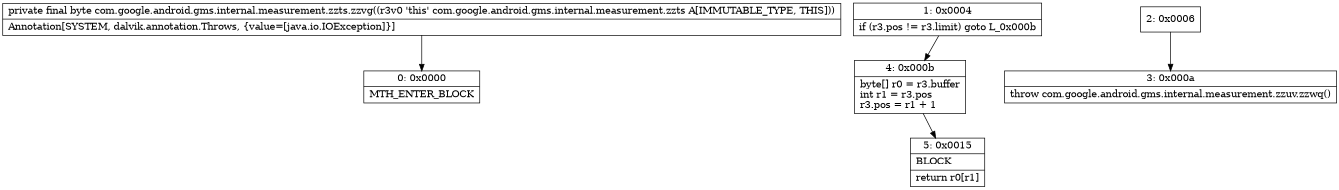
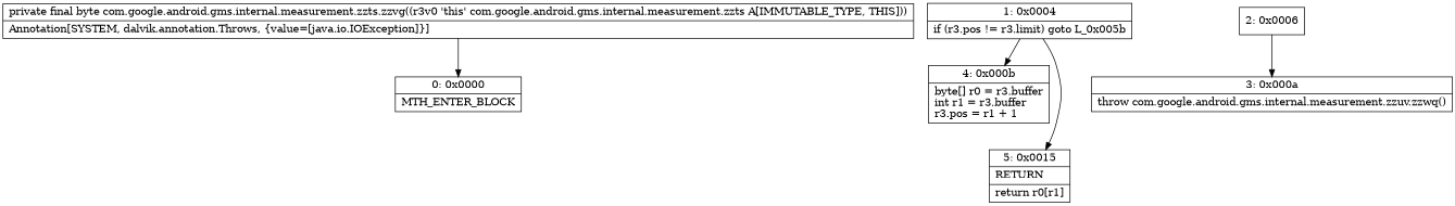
  digraph {
    node [shape=record]
    n1 [label="{0\:\ 0x0000|MTH_ENTER_BLOCK\l}"]
-   n2 [label="{1\:\ 0x0004|if (r3.pos != r3.limit) goto L_0x000b\l}"]
-   n3 [label="{4\:\ 0x000b|byte[] r0 = r3.buffer\lint r1 = r3.pos\lr3.pos = r1 + 1\l}"]
+   n2 [label="{1\:\ 0x0004|if (r3.pos != r3.limit) goto L_0x005b\l}"]
+   n3 [label="{4\:\ 0x000b|byte[] r0 = r3.buffer\lint r1 = r3.buffer\lr3.pos = r1 + 1\l}"]
    n4 [label="{2\:\ 0x0006}"]
    n5 [label="{3\:\ 0x000a|throw com.google.android.gms.internal.measurement.zzuv.zzwq()\l}"]
-   n6 [label="{5\:\ 0x0015|BLOCK\l|return r0[r1]\l}"]
+   n6 [label="{5\:\ 0x0015|RETURN\l|return r0[r1]\l}"]
    n7 [label="{private final byte com.google.android.gms.internal.measurement.zzts.zzvg((r3v0 'this' com.google.android.gms.internal.measurement.zzts A[IMMUTABLE_TYPE, THIS]))  | Annotation[SYSTEM, dalvik.annotation.Throws, \{value=[java.io.IOException]\}]\l}"]
    n2 -> n3
-   n3 -> n6
+   n2 -> n6
    n4 -> n5
    n7 -> n1
  }
